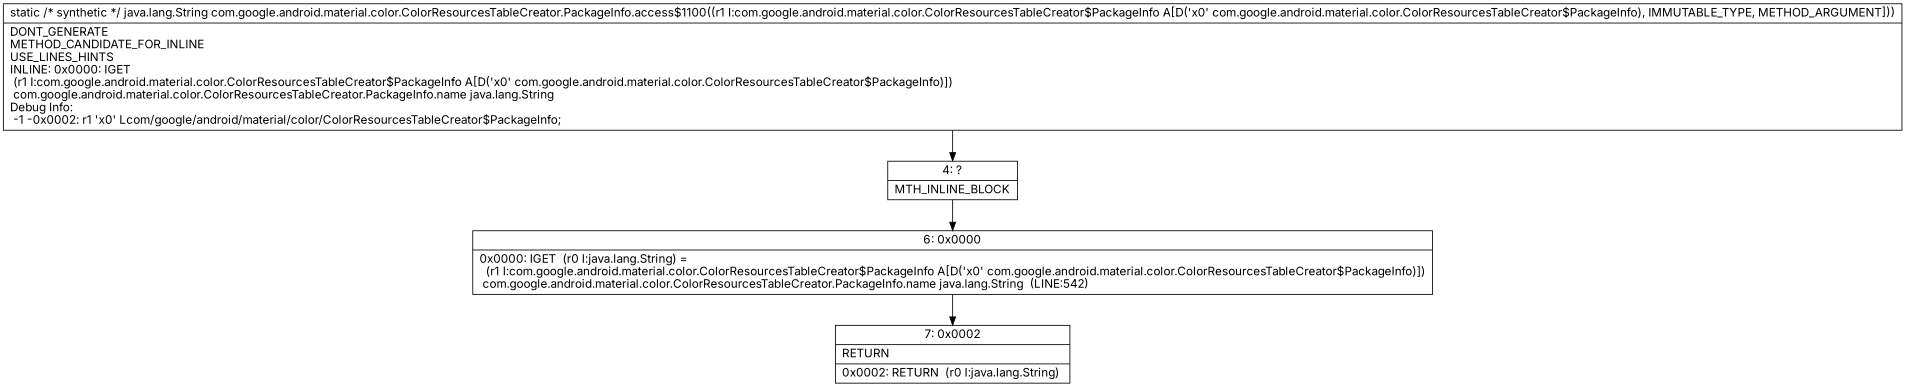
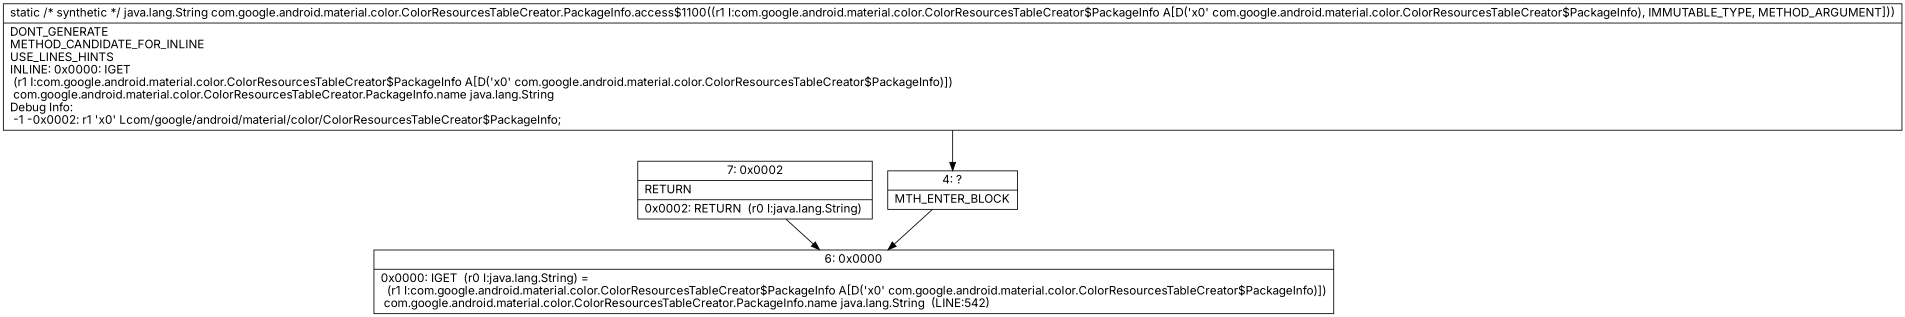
  digraph {
    fontname=Inter
    node [fontname=Inter shape=record]
    edge [fontname=Inter]
-   n1 [label="{4\:\ ?|MTH_INLINE_BLOCK\l}"]
+   n1 [label="{4\:\ ?|MTH_ENTER_BLOCK\l}"]
    n2 [label="{6\:\ 0x0000|0x0000: IGET  (r0 I:java.lang.String) = \l  (r1 I:com.google.android.material.color.ColorResourcesTableCreator$PackageInfo A[D('x0' com.google.android.material.color.ColorResourcesTableCreator$PackageInfo)])\l com.google.android.material.color.ColorResourcesTableCreator.PackageInfo.name java.lang.String  (LINE:542)\l}"]
    n3 [label="{7\:\ 0x0002|RETURN\l|0x0002: RETURN  (r0 I:java.lang.String) \l}"]
    n4 [label="{static \/* synthetic *\/ java.lang.String com.google.android.material.color.ColorResourcesTableCreator.PackageInfo.access$1100((r1 I:com.google.android.material.color.ColorResourcesTableCreator$PackageInfo A[D('x0' com.google.android.material.color.ColorResourcesTableCreator$PackageInfo), IMMUTABLE_TYPE, METHOD_ARGUMENT]))  | DONT_GENERATE\lMETHOD_CANDIDATE_FOR_INLINE\lUSE_LINES_HINTS\lINLINE: 0x0000: IGET  \l  (r1 I:com.google.android.material.color.ColorResourcesTableCreator$PackageInfo A[D('x0' com.google.android.material.color.ColorResourcesTableCreator$PackageInfo)])\l com.google.android.material.color.ColorResourcesTableCreator.PackageInfo.name java.lang.String\lDebug Info:\l  \-1 \-0x0002: r1 'x0' Lcom\/google\/android\/material\/color\/ColorResourcesTableCreator$PackageInfo;\l}"]
    n1 -> n2
-   n2 -> n3
+   n3 -> n2
    n4 -> n1
  }
